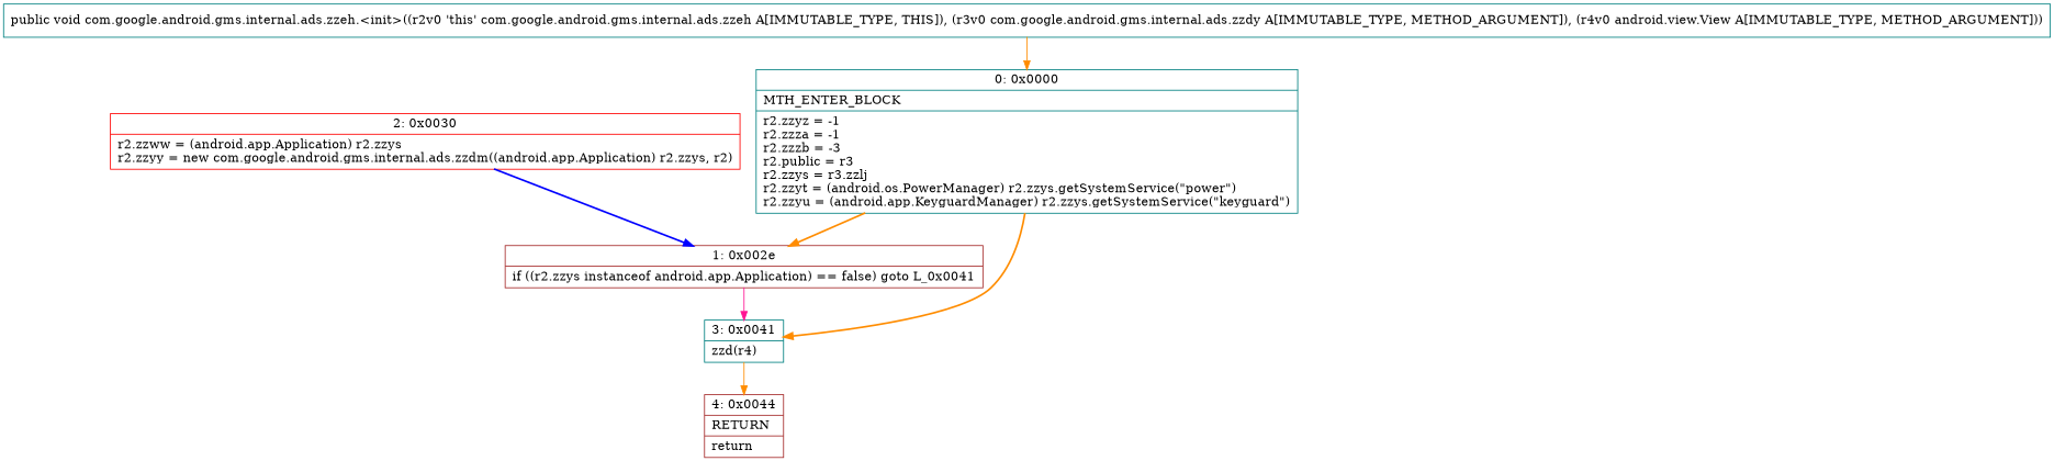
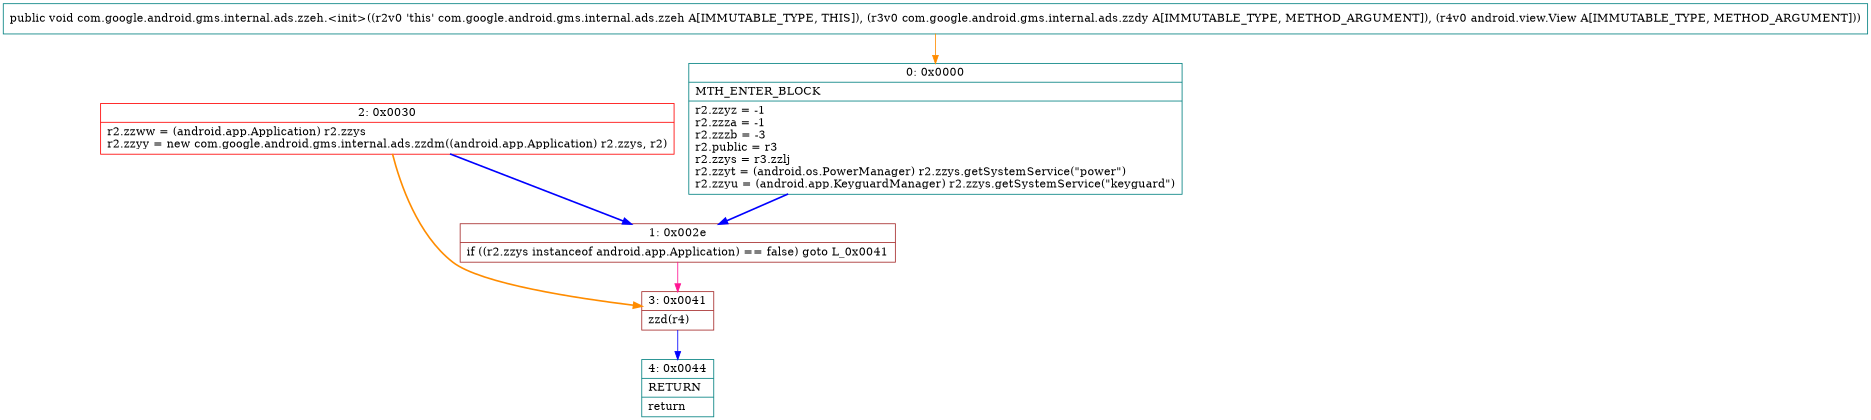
  digraph {
    node [color=teal shape=record]
    edge [arrowhead=normal color=darkorange style=bold]
    n1 [label="{0\:\ 0x0000|MTH_ENTER_BLOCK\l|r2.zzyz = \-1\lr2.zzza = \-1\lr2.zzzb = \-3\lr2.public = r3\lr2.zzys = r3.zzlj\lr2.zzyt = (android.os.PowerManager) r2.zzys.getSystemService(\"power\")\lr2.zzyu = (android.app.KeyguardManager) r2.zzys.getSystemService(\"keyguard\")\l}"]
    n2 [color=brown label="{1\:\ 0x002e|if ((r2.zzys instanceof android.app.Application) == false) goto L_0x0041\l}"]
-   n3 [label="{3\:\ 0x0041|zzd(r4)\l}"]
+   n3 [color=brown label="{3\:\ 0x0041|zzd(r4)\l}"]
    n4 [color=red label="{2\:\ 0x0030|r2.zzww = (android.app.Application) r2.zzys\lr2.zzyy = new com.google.android.gms.internal.ads.zzdm((android.app.Application) r2.zzys, r2)\l}"]
-   n5 [color=brown label="{4\:\ 0x0044|RETURN\l|return\l}"]
+   n5 [label="{4\:\ 0x0044|RETURN\l|return\l}"]
    n6 [label="{public void com.google.android.gms.internal.ads.zzeh.\<init\>((r2v0 'this' com.google.android.gms.internal.ads.zzeh A[IMMUTABLE_TYPE, THIS]), (r3v0 com.google.android.gms.internal.ads.zzdy A[IMMUTABLE_TYPE, METHOD_ARGUMENT]), (r4v0 android.view.View A[IMMUTABLE_TYPE, METHOD_ARGUMENT])) }"]
-   n1 -> n2
+   n1 -> n2 [color=blue]
    n2 -> n3 [color=deeppink style=solid]
-   n3 -> n5 [style=solid]
+   n3 -> n5 [color=blue style=solid]
    n4 -> n2 [color=blue]
-   n1 -> n3
+   n4 -> n3
    n6 -> n1 [style=solid]
  }
